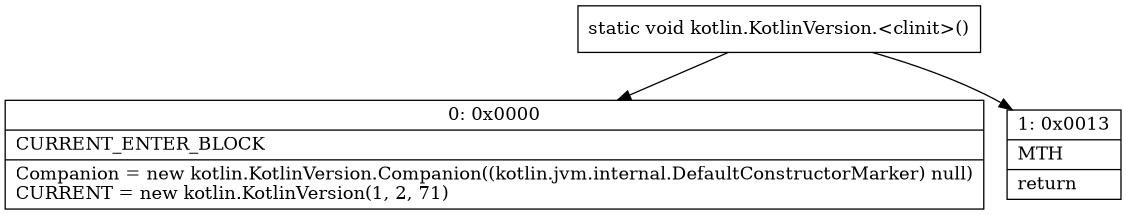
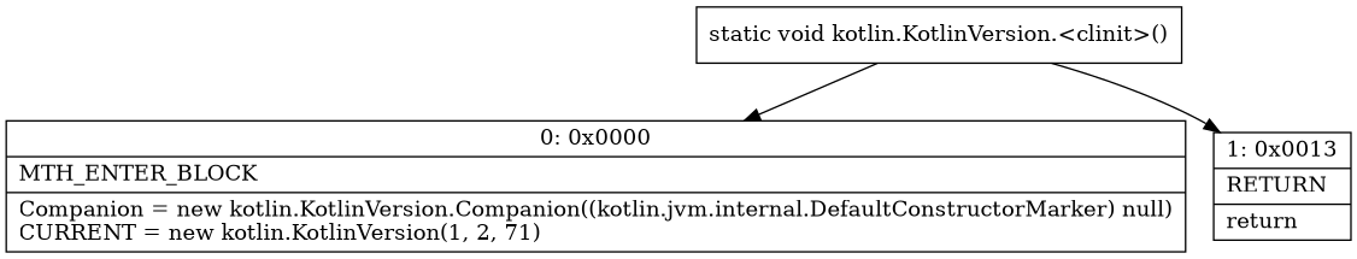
  digraph {
    node [shape=record]
-   n1 [label="{0\:\ 0x0000|CURRENT_ENTER_BLOCK\l|Companion = new kotlin.KotlinVersion.Companion((kotlin.jvm.internal.DefaultConstructorMarker) null)\lCURRENT = new kotlin.KotlinVersion(1, 2, 71)\l}"]
-   n2 [label="{1\:\ 0x0013|MTH\l|return\l}"]
+   n1 [label="{0\:\ 0x0000|MTH_ENTER_BLOCK\l|Companion = new kotlin.KotlinVersion.Companion((kotlin.jvm.internal.DefaultConstructorMarker) null)\lCURRENT = new kotlin.KotlinVersion(1, 2, 71)\l}"]
+   n2 [label="{1\:\ 0x0013|RETURN\l|return\l}"]
    n3 [label="{static void kotlin.KotlinVersion.\<clinit\>() }"]
    n3 -> n1
    n3 -> n2
  }
